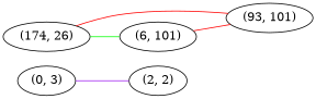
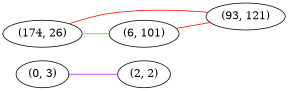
  graph {
    rankdir=LR
    edge [color=red weight=1]
    n1 [label="(0, 3)"]
    "(2, 2)"
    "(174, 26)"
-   "(93, 101)"
+   "(93, 101)" [label="(93, 121)"]
    "(6, 101)"
    n1 -- "(2, 2)" [color=purple weight=4]
    "(174, 26)" -- "(93, 101)"
    "(174, 26)" -- "(6, 101)" [color=green weight=2]
    "(6, 101)" -- "(93, 101)"
  }
